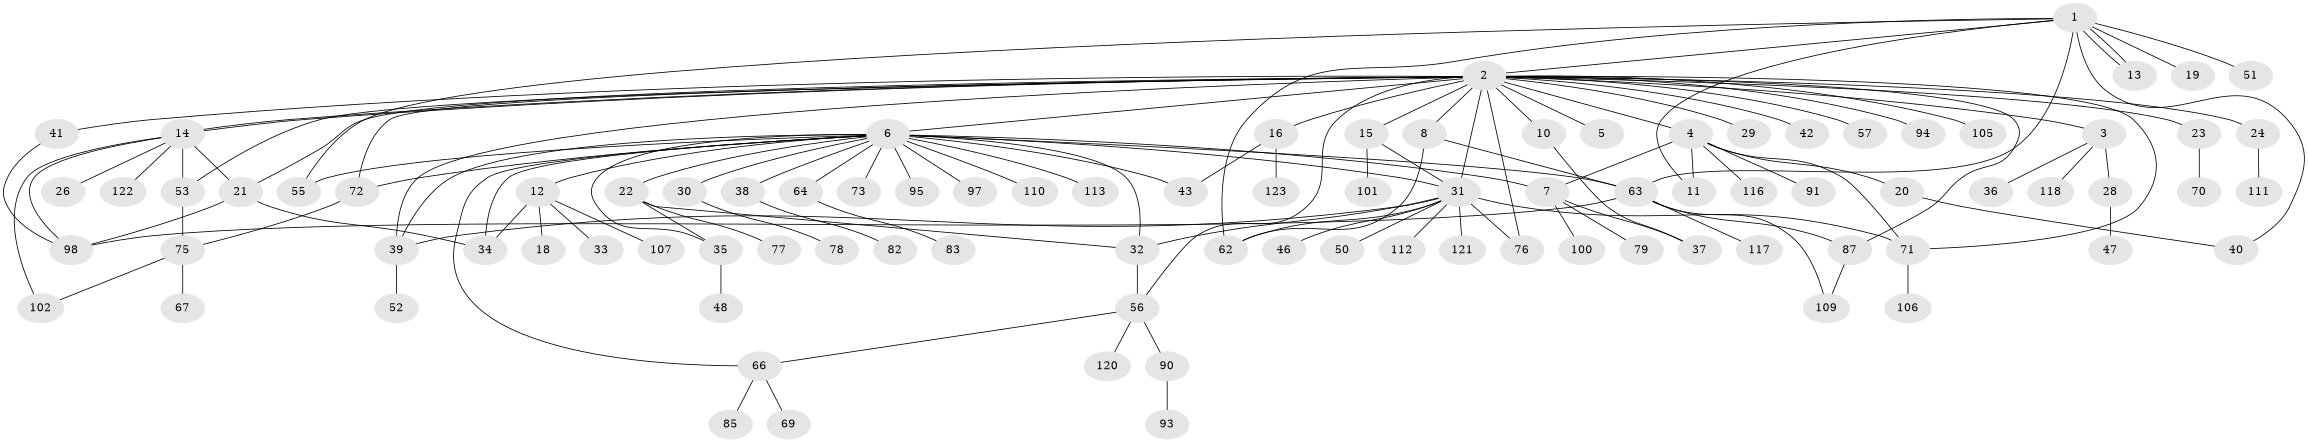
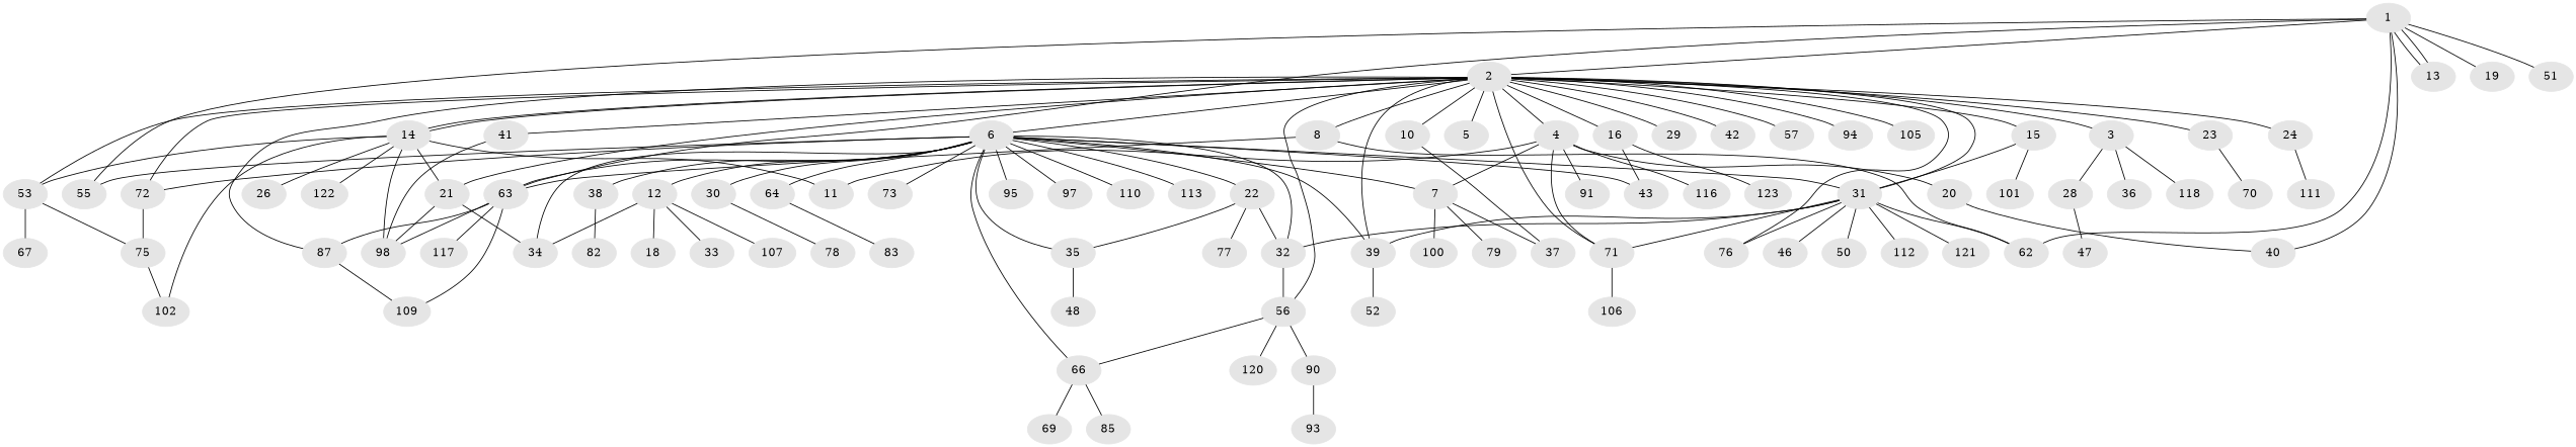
  graph {
    node [color=gray90 style=filled]
    1 [super="+60"]
    2 [super="+27"]
    11
    13
    19
    40 [super="+92"]
    51
    55
    62
    63 [super="+119"]
    3 [super="+65"]
    4 [super="+103"]
    5
    6 [super="+58"]
    8
    10 [super="+80"]
    14 [super="+17"]
    15 [super="+54"]
    16
    21
    23
    24
    29 [super="+44"]
    31 [super="+88"]
    39 [super="+49"]
    41
    42
    53
    56 [super="+61"]
    57
    71 [super="+86"]
    72 [super="+84"]
    76 [super="+99"]
    87 [super="+104"]
    94
    105
    98 [super="+108"]
    109
    117
    28
    36
    118
    7 [super="+9"]
    20
    91
    116
    12 [super="+89"]
    22 [super="+25"]
    30
    32 [super="+125"]
    34
    35 [super="+114"]
    38
    43 [super="+81"]
    64
    66
    73
    95
    97
    110
    113
    37
    26
    122
    102
    101 [super="+115"]
    123
    70
    111
    46
    50
    112
    121
    52 [super="+74"]
    75 [super="+96"]
    67
    90
    120
    106
    47
    79
    100
    18 [super="+68"]
    33 [super="+45"]
    107
    77
    78
    48
    82
    83
    69
    85 [super="+124"]
    93
    1 -- 2
-   1 -- 11
+   14 -- 11
    1 -- 13
    1 -- 13
    1 -- 19
    1 -- 40
    1 -- 51
    1 -- 55
    1 -- 62
    1 -- 63
    2 -- 3
    2 -- 4
    2 -- 5
    2 -- 6 [weight=2]
    2 -- 8
    2 -- 10
    2 -- 14 [weight=2]
    2 -- 14
    2 -- 15
    2 -- 16
    2 -- 21
    2 -- 23
    2 -- 24
    2 -- 29
    2 -- 31
    2 -- 39
    2 -- 41
    2 -- 42
    2 -- 53
    2 -- 56
    2 -- 57
    2 -- 71
    2 -- 72
    2 -- 76
    2 -- 87
    2 -- 94
    2 -- 105
    63 -- 87
    63 -- 98
    63 -- 109
    63 -- 117
    3 -- 28
    3 -- 36
    3 -- 118
    4 -- 11
    4 -- 71
    4 -- 7
    4 -- 20
    4 -- 91
    4 -- 116
    6 -- 55
    6 -- 63 [weight=2]
    6 -- 31
    6 -- 39
    6 -- 72
    6 -- 7
    6 -- 12
    6 -- 22
    6 -- 30
    6 -- 32
    6 -- 34
    6 -- 35
    6 -- 38
    6 -- 43
    6 -- 64
    6 -- 66
    6 -- 73
    6 -- 95
    6 -- 97
    6 -- 110
    6 -- 113
    8 -- 62
    8 -- 63
    10 -- 37
    14 -- 21
    14 -- 53
    14 -- 98
    14 -- 26
    14 -- 122
    14 -- 102
    15 -- 31
    15 -- 101
    16 -- 43
    16 -- 123
    21 -- 98
    21 -- 34
    23 -- 70
    24 -- 111
    31 -- 62
    31 -- 39
    31 -- 71
    31 -- 76
    31 -- 32
    31 -- 46
    31 -- 50
    31 -- 112
    31 -- 121
    39 -- 52
    41 -- 98
    53 -- 75
-   75 -- 67
+   53 -- 67
    56 -- 66
    56 -- 90
    56 -- 120
    71 -- 106
    72 -- 75
    87 -- 109
    28 -- 47
    7 -- 37
    7 -- 79
    7 -- 100
    20 -- 40
    12 -- 34
    12 -- 18
    12 -- 33
    12 -- 107
    22 -- 32
    22 -- 35
    22 -- 77
    30 -- 78
    32 -- 56
    35 -- 48
    38 -- 82
    64 -- 83
    66 -- 69
    66 -- 85
    75 -- 102
    90 -- 93
  }
